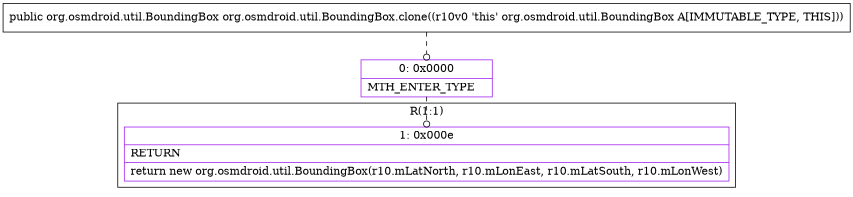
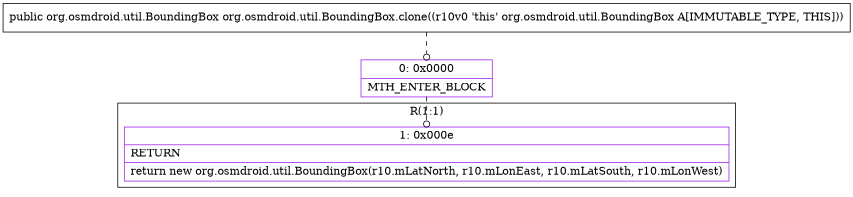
  digraph {
    node [color=purple shape=record]
    edge [style=dashed arrowhead=odot]
    n1 [label="{1\:\ 0x000e|RETURN\l|return new org.osmdroid.util.BoundingBox(r10.mLatNorth, r10.mLonEast, r10.mLatSouth, r10.mLonWest)\l}"]
-   n2 [label="{0\:\ 0x0000|MTH_ENTER_TYPE\l}"]
+   n2 [label="{0\:\ 0x0000|MTH_ENTER_BLOCK\l}"]
    n3 [label="{public org.osmdroid.util.BoundingBox org.osmdroid.util.BoundingBox.clone((r10v0 'this' org.osmdroid.util.BoundingBox A[IMMUTABLE_TYPE, THIS])) }" color=black]
    subgraph cluster_1 {
      label="R(1:1)"
      n1
    }
    n2 -> n1
    n3 -> n2
  }
